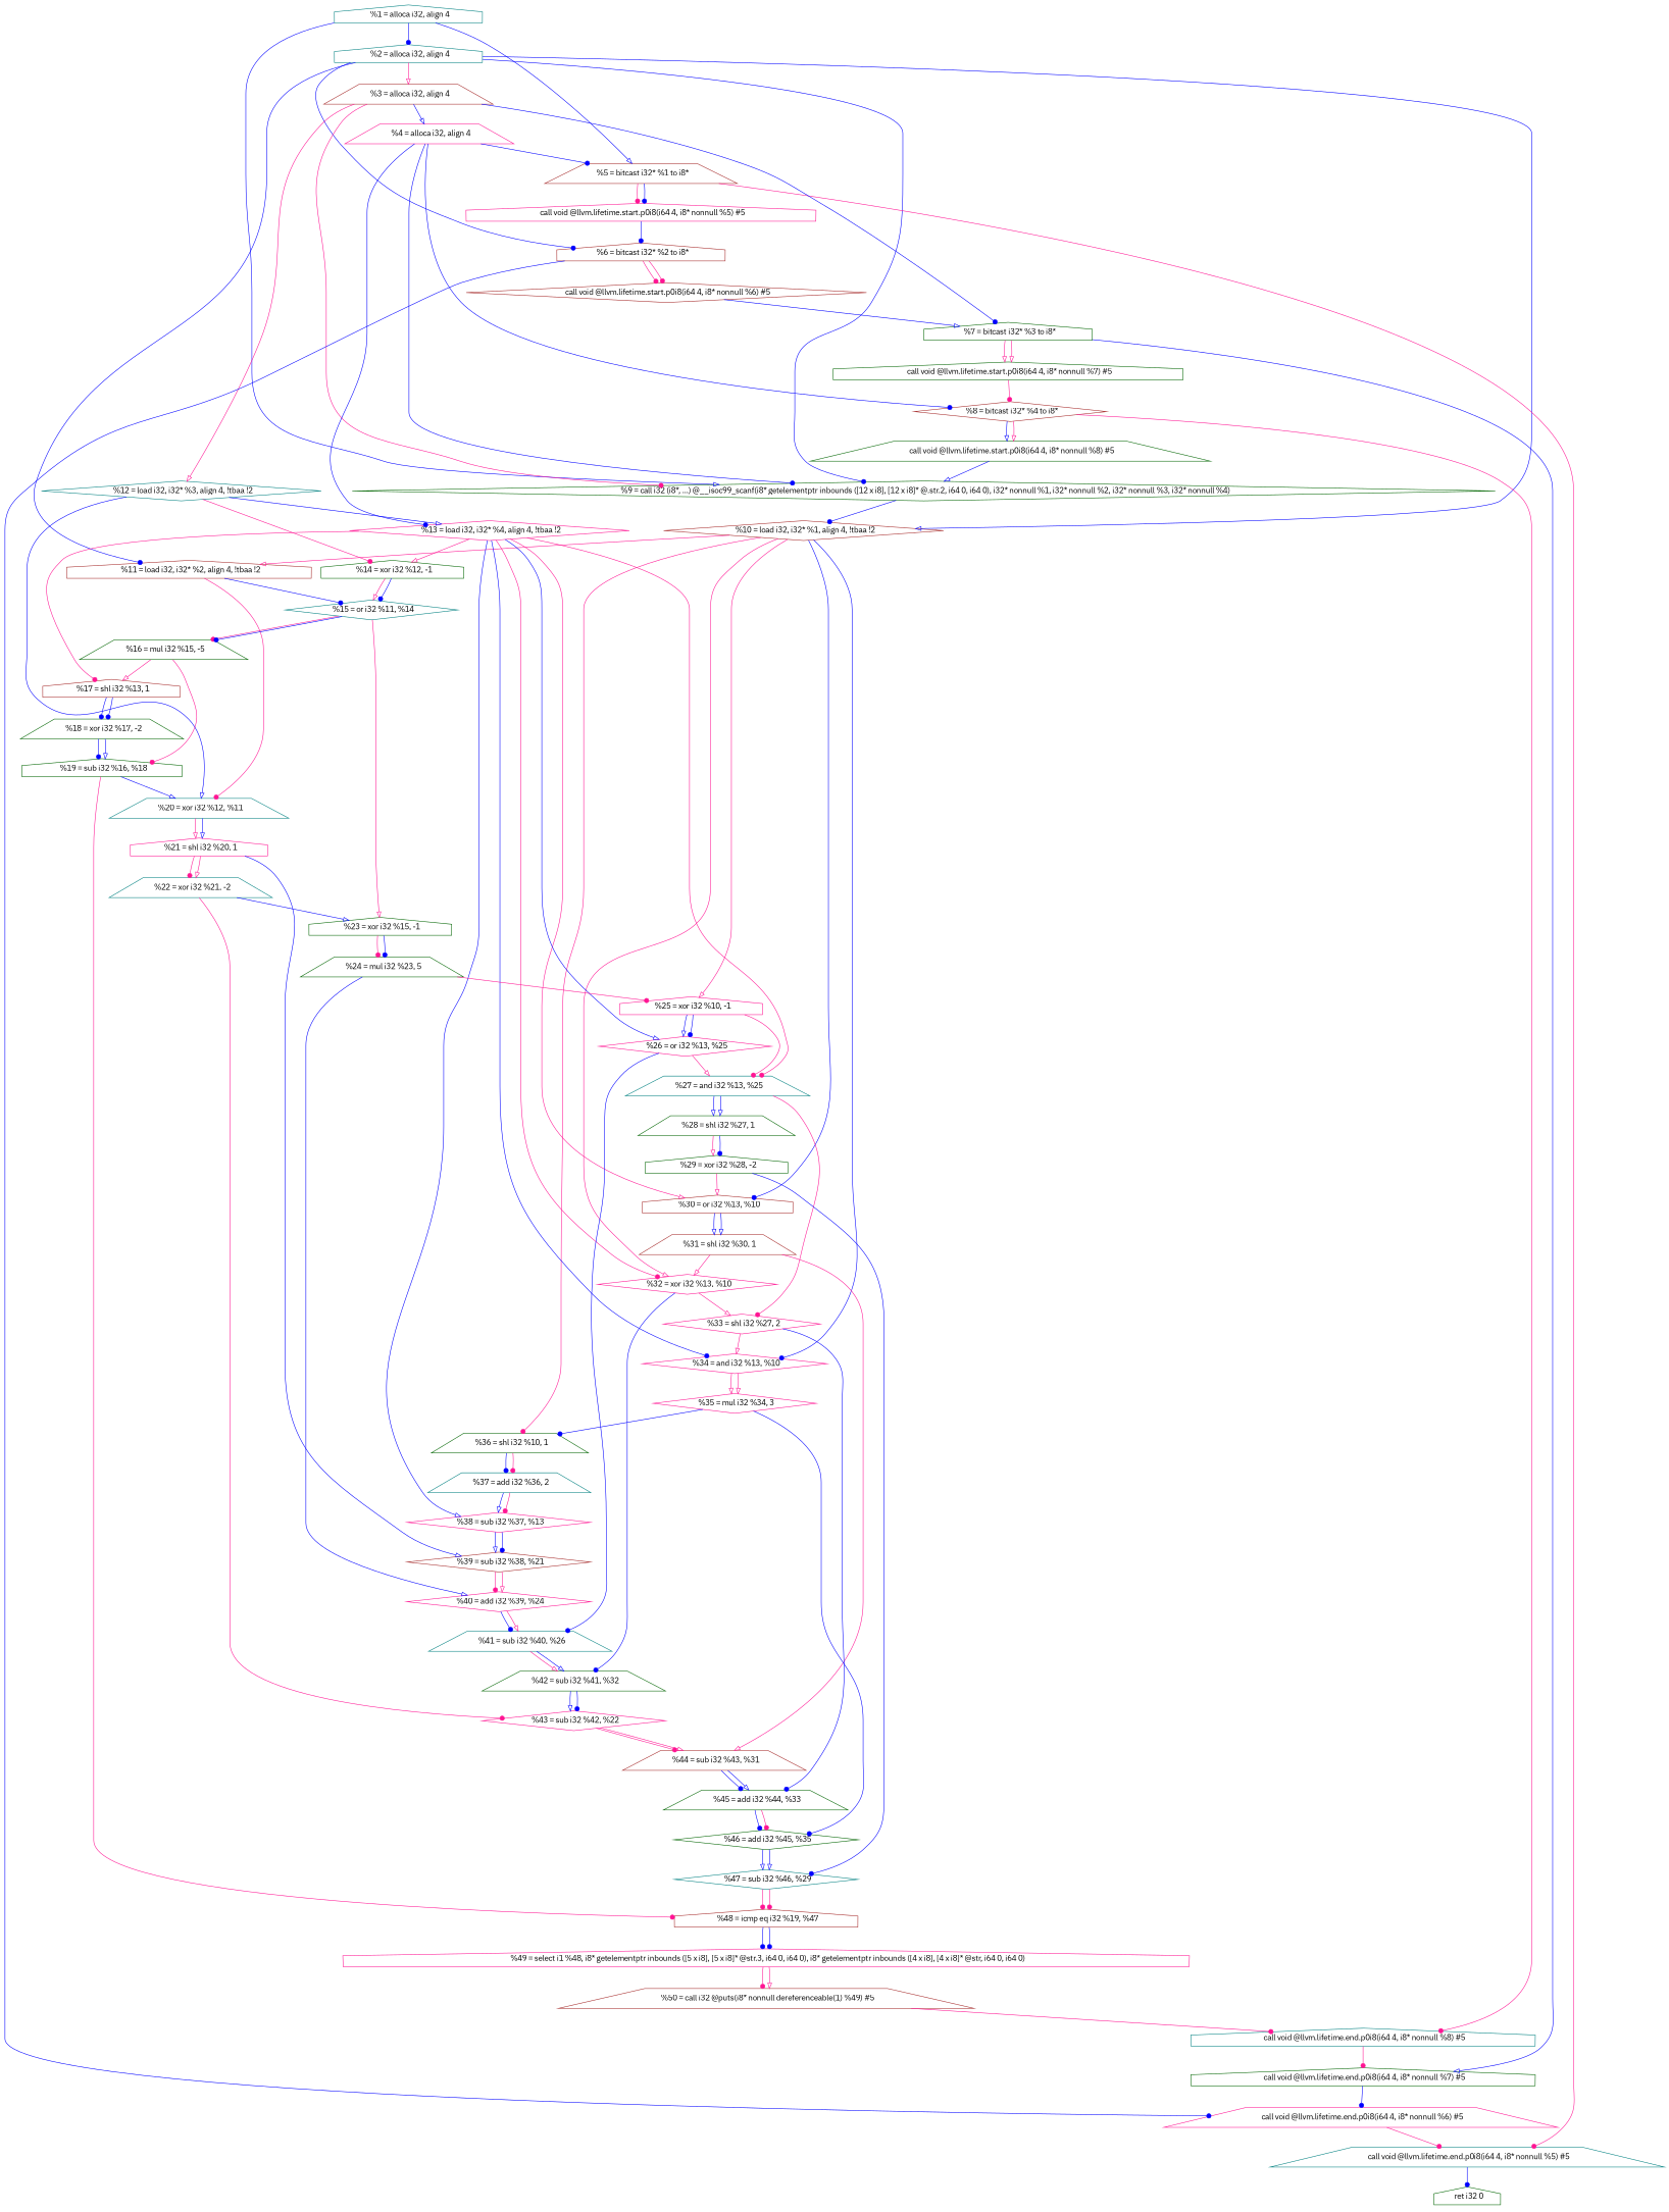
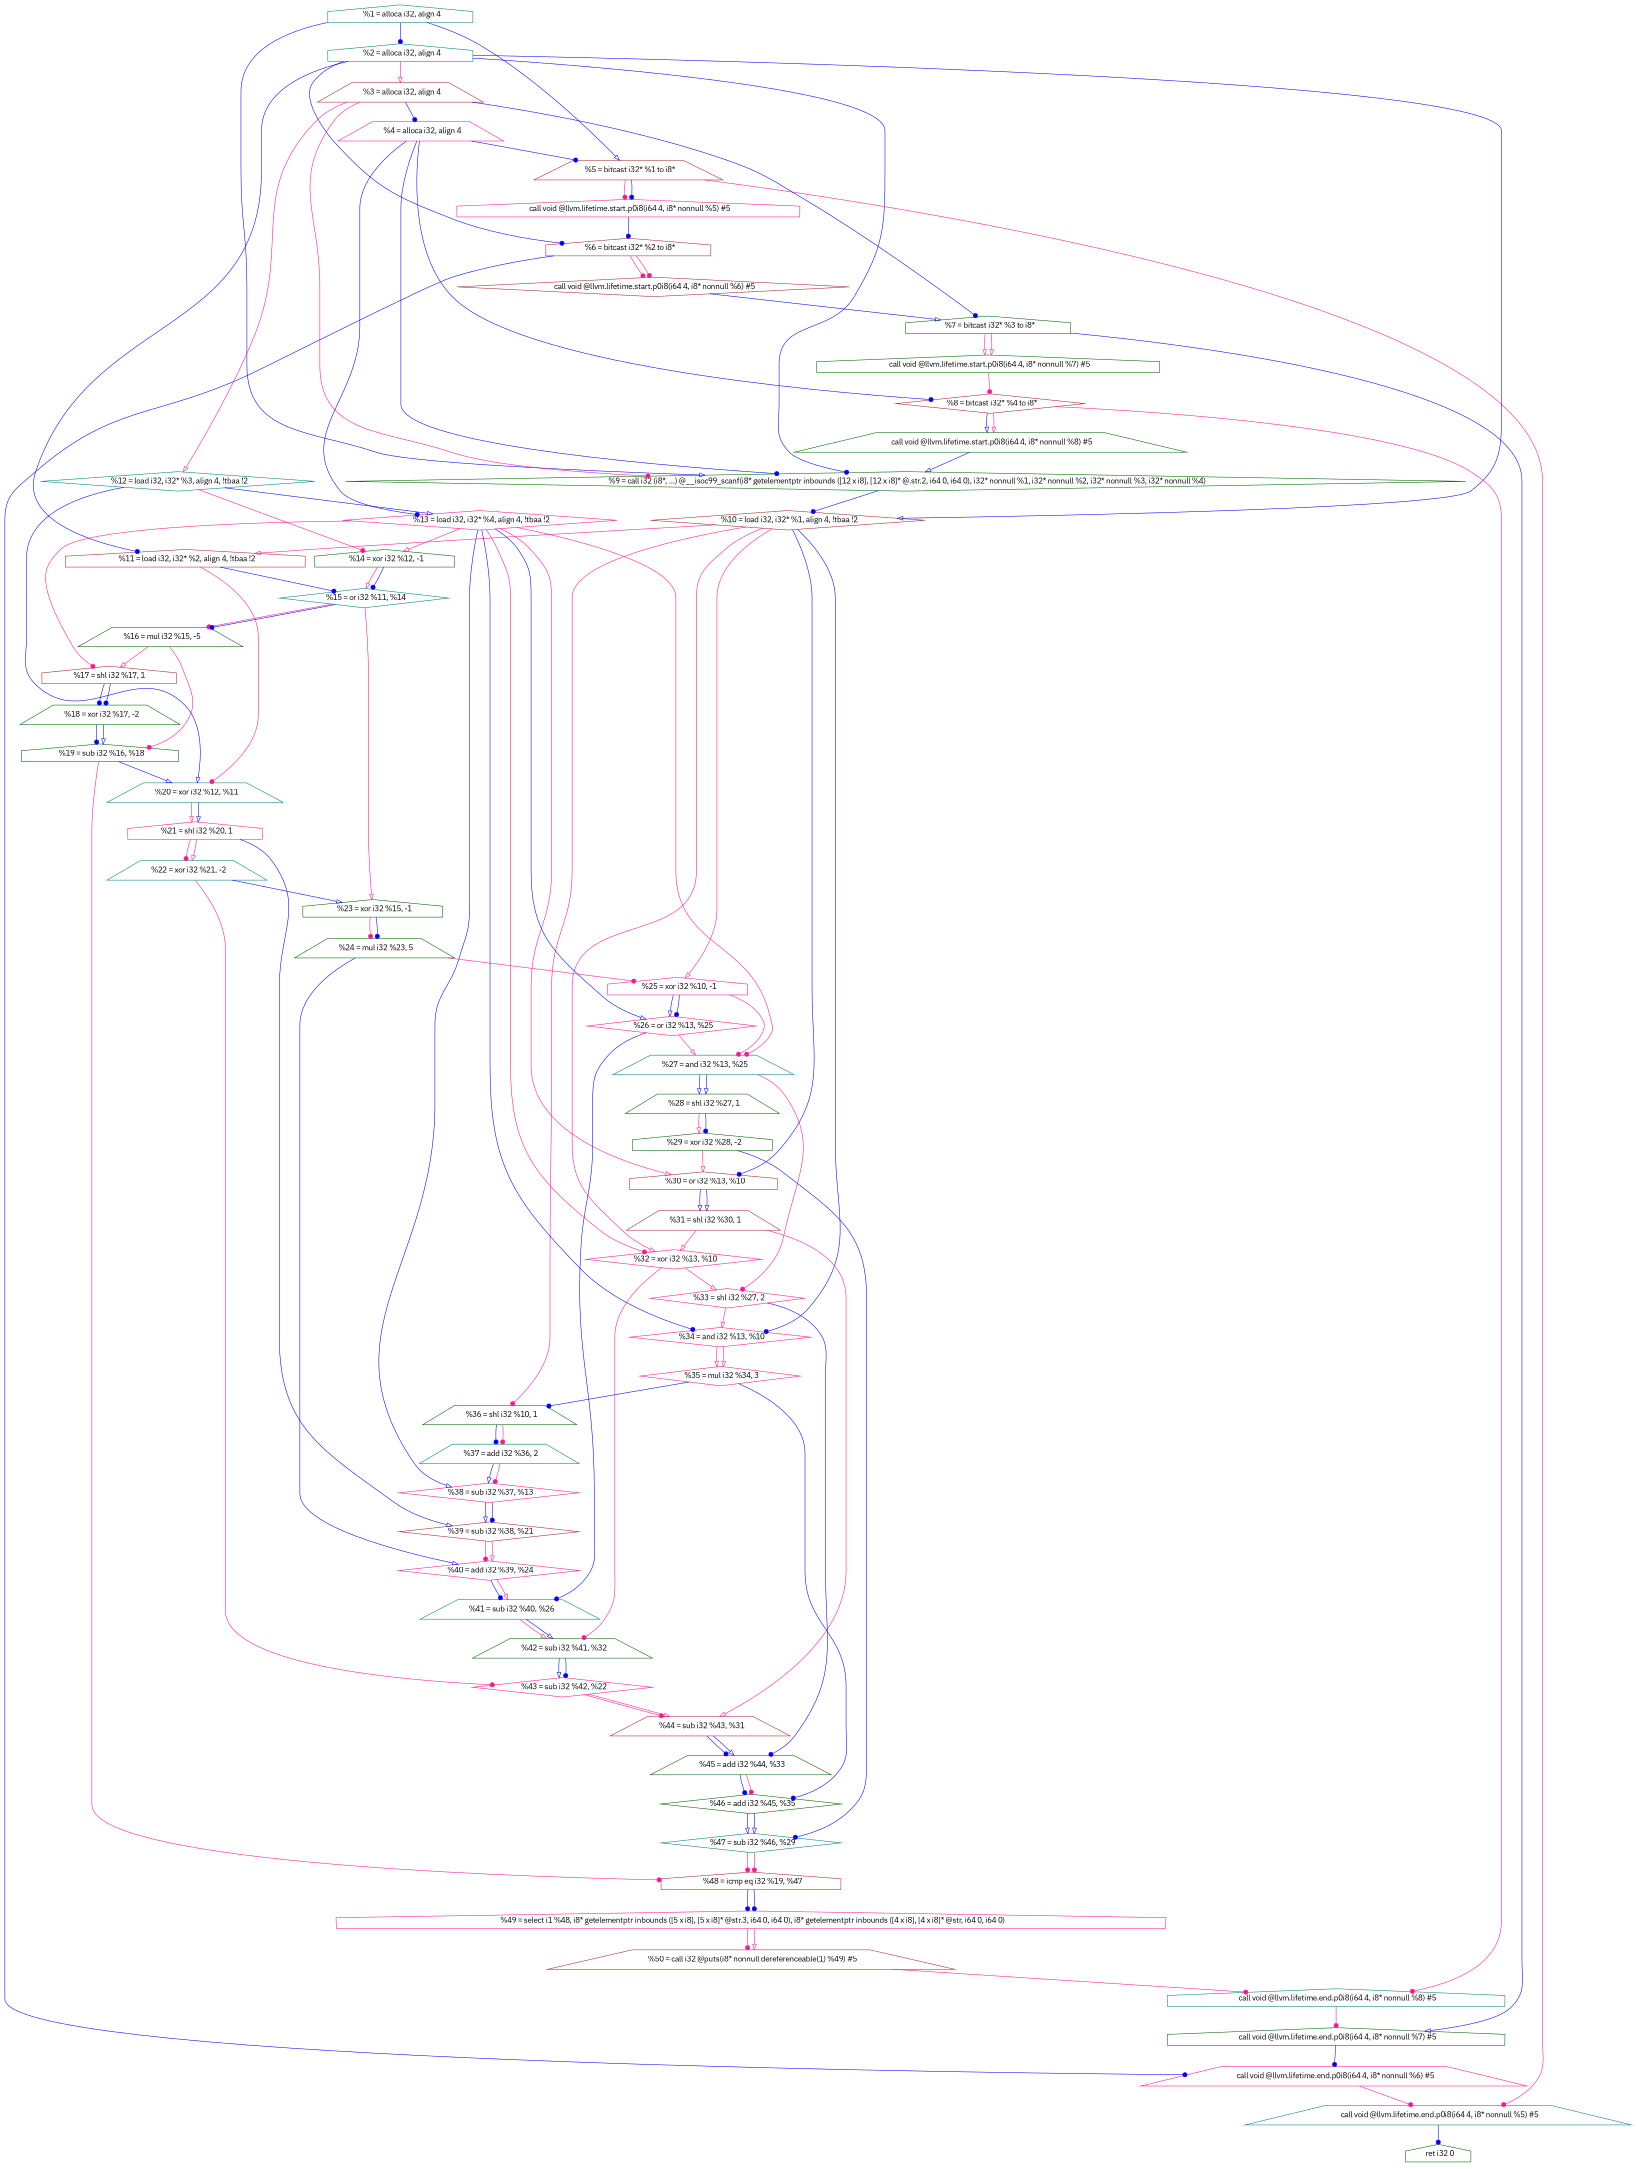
  digraph {
    fontname="IBM Plex Sans"
    node [color=darkgreen fontname="IBM Plex Sans" shape=trapezium]
    edge [arrowhead=dot color=blue fontname="IBM Plex Sans"]
    n1 [color=teal label="  %1 = alloca i32, align 4" shape=house]
    n2 [color=teal label="  %2 = alloca i32, align 4" shape=house]
    n3 [color=brown label="  %5 = bitcast i32* %1 to i8*"]
    n4 [label="  %9 = call i32 (i8*, ...) @__isoc99_scanf(i8* getelementptr inbounds ([12 x i8], [12 x i8]* @.str.2, i64 0, i64 0), i32* nonnull %1, i32* nonnull %2, i32* nonnull %3, i32* nonnull %4)" shape=diamond]
    n5 [color=brown label="  %10 = load i32, i32* %1, align 4, !tbaa !2" shape=diamond]
    n6 [color=brown label="  %3 = alloca i32, align 4"]
    n7 [color=brown label="  %6 = bitcast i32* %2 to i8*" shape=house]
    n8 [color=brown label="  %11 = load i32, i32* %2, align 4, !tbaa !2" shape=house]
    n9 [color=deeppink label="  call void @llvm.lifetime.start.p0i8(i64 4, i8* nonnull %5) #5" shape=house]
    n10 [color=teal label="  call void @llvm.lifetime.end.p0i8(i64 4, i8* nonnull %5) #5"]
    n11 [color=deeppink label="  %25 = xor i32 %10, -1" shape=house]
    n12 [color=brown label="  %30 = or i32 %13, %10" shape=house]
    n13 [color=deeppink label="  %32 = xor i32 %13, %10" shape=diamond]
    n14 [color=deeppink label="  %34 = and i32 %13, %10" shape=diamond]
    n15 [label="  %36 = shl i32 %10, 1"]
    n16 [color=deeppink label="  %4 = alloca i32, align 4"]
    n17 [label="  %7 = bitcast i32* %3 to i8*" shape=house]
    n18 [color=teal label="  %12 = load i32, i32* %3, align 4, !tbaa !2" shape=diamond]
    n19 [color=brown label="  call void @llvm.lifetime.start.p0i8(i64 4, i8* nonnull %6) #5" shape=diamond]
    n20 [color=deeppink label="  call void @llvm.lifetime.end.p0i8(i64 4, i8* nonnull %6) #5"]
    n21 [color=teal label="  %15 = or i32 %11, %14" shape=diamond]
    n22 [color=teal label="  %20 = xor i32 %12, %11"]
    n23 [color=brown label="  %8 = bitcast i32* %4 to i8*" shape=diamond]
    n24 [color=deeppink label="  %13 = load i32, i32* %4, align 4, !tbaa !2" shape=diamond]
    n25 [label="  call void @llvm.lifetime.start.p0i8(i64 4, i8* nonnull %7) #5" shape=house]
    n26 [label="  call void @llvm.lifetime.end.p0i8(i64 4, i8* nonnull %7) #5" shape=house]
    n27 [label="  %14 = xor i32 %12, -1" shape=house]
    n28 [label="  call void @llvm.lifetime.start.p0i8(i64 4, i8* nonnull %8) #5"]
    n29 [color=teal label="  call void @llvm.lifetime.end.p0i8(i64 4, i8* nonnull %8) #5" shape=house]
-   n30 [color=brown label="  %17 = shl i32 %13, 1" shape=house]
+   n30 [color=brown label="%17 = shl i32 %17, 1" shape=house]
    n31 [color=deeppink label="  %26 = or i32 %13, %25" shape=diamond]
    n32 [color=teal label="  %27 = and i32 %13, %25"]
    n33 [color=deeppink label="  %38 = sub i32 %37, %13" shape=diamond]
    n34 [label="  ret i32 0" shape=house]
    n35 [color=brown label="  %31 = shl i32 %30, 1"]
    n36 [color=deeppink label="  %33 = shl i32 %27, 2" shape=diamond]
    n37 [label="  %42 = sub i32 %41, %32"]
    n38 [color=deeppink label="  %35 = mul i32 %34, 3" shape=diamond]
    n39 [color=teal label="  %37 = add i32 %36, 2"]
    n40 [label="  %16 = mul i32 %15, -5"]
    n41 [label="  %23 = xor i32 %15, -1" shape=house]
    n42 [color=deeppink label="  %21 = shl i32 %20, 1" shape=house]
    n43 [label="  %18 = xor i32 %17, -2"]
    n44 [color=teal label="  %41 = sub i32 %40, %26"]
    n45 [label="  %28 = shl i32 %27, 1"]
    n46 [color=brown label="  %39 = sub i32 %38, %21" shape=diamond]
    n47 [label="  %19 = sub i32 %16, %18" shape=house]
    n48 [label="  %24 = mul i32 %23, 5"]
    n49 [color=brown label="  %48 = icmp eq i32 %19, %47" shape=house]
    n50 [color=deeppink label="  %49 = select i1 %48, i8* getelementptr inbounds ([5 x i8], [5 x i8]* @str.3, i64 0, i64 0), i8* getelementptr inbounds ([4 x i8], [4 x i8]* @str, i64 0, i64 0)" shape=house]
    n51 [color=teal label="  %22 = xor i32 %21, -2"]
    n52 [color=deeppink label="  %43 = sub i32 %42, %22" shape=diamond]
    n53 [color=deeppink label="  %40 = add i32 %39, %24" shape=diamond]
    n54 [color=brown label="  %44 = sub i32 %43, %31"]
    n55 [label="  %29 = xor i32 %28, -2" shape=house]
    n56 [label="  %45 = add i32 %44, %33"]
    n57 [color=teal label="  %47 = sub i32 %46, %29" shape=diamond]
    n58 [label="  %46 = add i32 %45, %35" shape=diamond]
    n59 [color=brown label="  %50 = call i32 @puts(i8* nonnull dereferenceable(1) %49) #5"]
    n1 -> n2
    n1 -> n3 [arrowhead=onormal]
    n1 -> n4 [arrowhead=onormal]
    n2 -> n4
    n2 -> n5 [arrowhead=onormal]
    n2 -> n6 [arrowhead=onormal color=deeppink]
    n2 -> n7
    n2 -> n8
    n3 -> n9 [color=deeppink]
    n3 -> n9
    n3 -> n10 [color=deeppink]
    n4 -> n5
    n5 -> n8 [arrowhead=onormal color=deeppink]
    n5 -> n11 [arrowhead=onormal color=deeppink]
    n5 -> n12
    n5 -> n13 [arrowhead=onormal color=deeppink]
    n5 -> n14
    n5 -> n15 [color=deeppink]
    n6 -> n4 [color=deeppink]
-   n6 -> n16 [arrowhead=onormal]
+   n6 -> n16
    n6 -> n17
    n6 -> n18 [arrowhead=onormal color=deeppink]
    n7 -> n19 [color=deeppink]
    n7 -> n19 [color=deeppink]
    n7 -> n20
    n8 -> n21
    n8 -> n22 [color=deeppink]
    n9 -> n7
    n10 -> n34
    n11 -> n31 [arrowhead=onormal]
    n11 -> n31
    n11 -> n32 [color=deeppink]
    n12 -> n35 [arrowhead=onormal]
    n12 -> n35 [arrowhead=onormal]
    n13 -> n36 [arrowhead=onormal color=deeppink]
-   n13 -> n37
+   n13 -> n37 [color=deeppink]
    n14 -> n38 [arrowhead=onormal color=deeppink]
    n14 -> n38 [arrowhead=onormal color=deeppink]
    n15 -> n39
    n15 -> n39 [color=deeppink]
    n16 -> n3
    n16 -> n4
    n16 -> n23
    n16 -> n24
    n17 -> n25 [arrowhead=onormal color=deeppink]
    n17 -> n25 [arrowhead=onormal color=deeppink]
    n17 -> n26 [arrowhead=onormal]
    n18 -> n22 [arrowhead=onormal]
    n18 -> n24 [arrowhead=onormal]
    n18 -> n27 [color=deeppink]
    n19 -> n17 [arrowhead=onormal]
    n20 -> n10 [color=deeppink]
    n21 -> n40 [color=deeppink]
    n21 -> n40
    n21 -> n41 [arrowhead=onormal color=deeppink]
    n22 -> n42 [arrowhead=onormal color=deeppink]
    n22 -> n42 [arrowhead=onormal]
    n23 -> n28 [arrowhead=onormal]
    n23 -> n28 [arrowhead=onormal color=deeppink]
    n23 -> n29 [color=deeppink]
    n24 -> n12 [arrowhead=onormal color=deeppink]
    n24 -> n13 [color=deeppink]
    n24 -> n14
    n24 -> n27 [arrowhead=onormal color=deeppink]
    n24 -> n30 [color=deeppink]
    n24 -> n31 [arrowhead=onormal]
    n24 -> n32 [color=deeppink]
    n24 -> n33 [arrowhead=onormal]
    n25 -> n23 [color=deeppink]
    n26 -> n20
    n27 -> n21 [arrowhead=onormal color=deeppink]
    n27 -> n21
    n28 -> n4 [arrowhead=onormal]
    n29 -> n26 [color=deeppink]
    n30 -> n43
    n30 -> n43
    n31 -> n32 [arrowhead=onormal color=deeppink]
    n31 -> n44
    n32 -> n36 [color=deeppink]
    n32 -> n45 [arrowhead=onormal]
    n32 -> n45 [arrowhead=onormal]
    n33 -> n46 [arrowhead=onormal]
    n33 -> n46
    n35 -> n13 [arrowhead=onormal color=deeppink]
    n35 -> n54 [arrowhead=onormal color=deeppink]
    n36 -> n14 [arrowhead=onormal color=deeppink]
    n36 -> n56
    n37 -> n52 [arrowhead=onormal]
    n37 -> n52
    n38 -> n15
    n38 -> n58
    n39 -> n33 [arrowhead=onormal]
    n39 -> n33 [color=deeppink]
    n40 -> n30 [arrowhead=onormal color=deeppink]
    n40 -> n47 [color=deeppink]
    n41 -> n48 [color=deeppink]
    n41 -> n48
    n42 -> n46 [arrowhead=onormal]
    n42 -> n51 [color=deeppink]
    n42 -> n51 [arrowhead=onormal color=deeppink]
    n43 -> n47
    n43 -> n47 [arrowhead=onormal]
    n44 -> n37 [arrowhead=onormal color=deeppink]
    n44 -> n37 [arrowhead=onormal]
    n45 -> n55 [arrowhead=onormal color=deeppink]
    n45 -> n55
    n46 -> n53 [color=deeppink]
    n46 -> n53 [arrowhead=onormal color=deeppink]
    n47 -> n22 [arrowhead=onormal]
    n47 -> n49 [color=deeppink]
    n48 -> n11 [color=deeppink]
    n48 -> n53 [arrowhead=onormal]
    n49 -> n50
    n49 -> n50
    n50 -> n59 [color=deeppink]
    n50 -> n59 [arrowhead=onormal color=deeppink]
    n51 -> n41 [arrowhead=onormal]
    n51 -> n52 [color=deeppink]
    n52 -> n54 [color=deeppink]
    n52 -> n54 [arrowhead=onormal color=deeppink]
    n53 -> n44
    n53 -> n44 [arrowhead=onormal color=deeppink]
    n54 -> n56
    n54 -> n56 [arrowhead=onormal]
    n55 -> n12 [arrowhead=onormal color=deeppink]
    n55 -> n57
    n56 -> n58
    n56 -> n58 [color=deeppink]
    n57 -> n49 [color=deeppink]
    n57 -> n49 [color=deeppink]
    n58 -> n57 [arrowhead=onormal]
    n58 -> n57 [arrowhead=onormal]
    n59 -> n29 [color=deeppink]
  }
